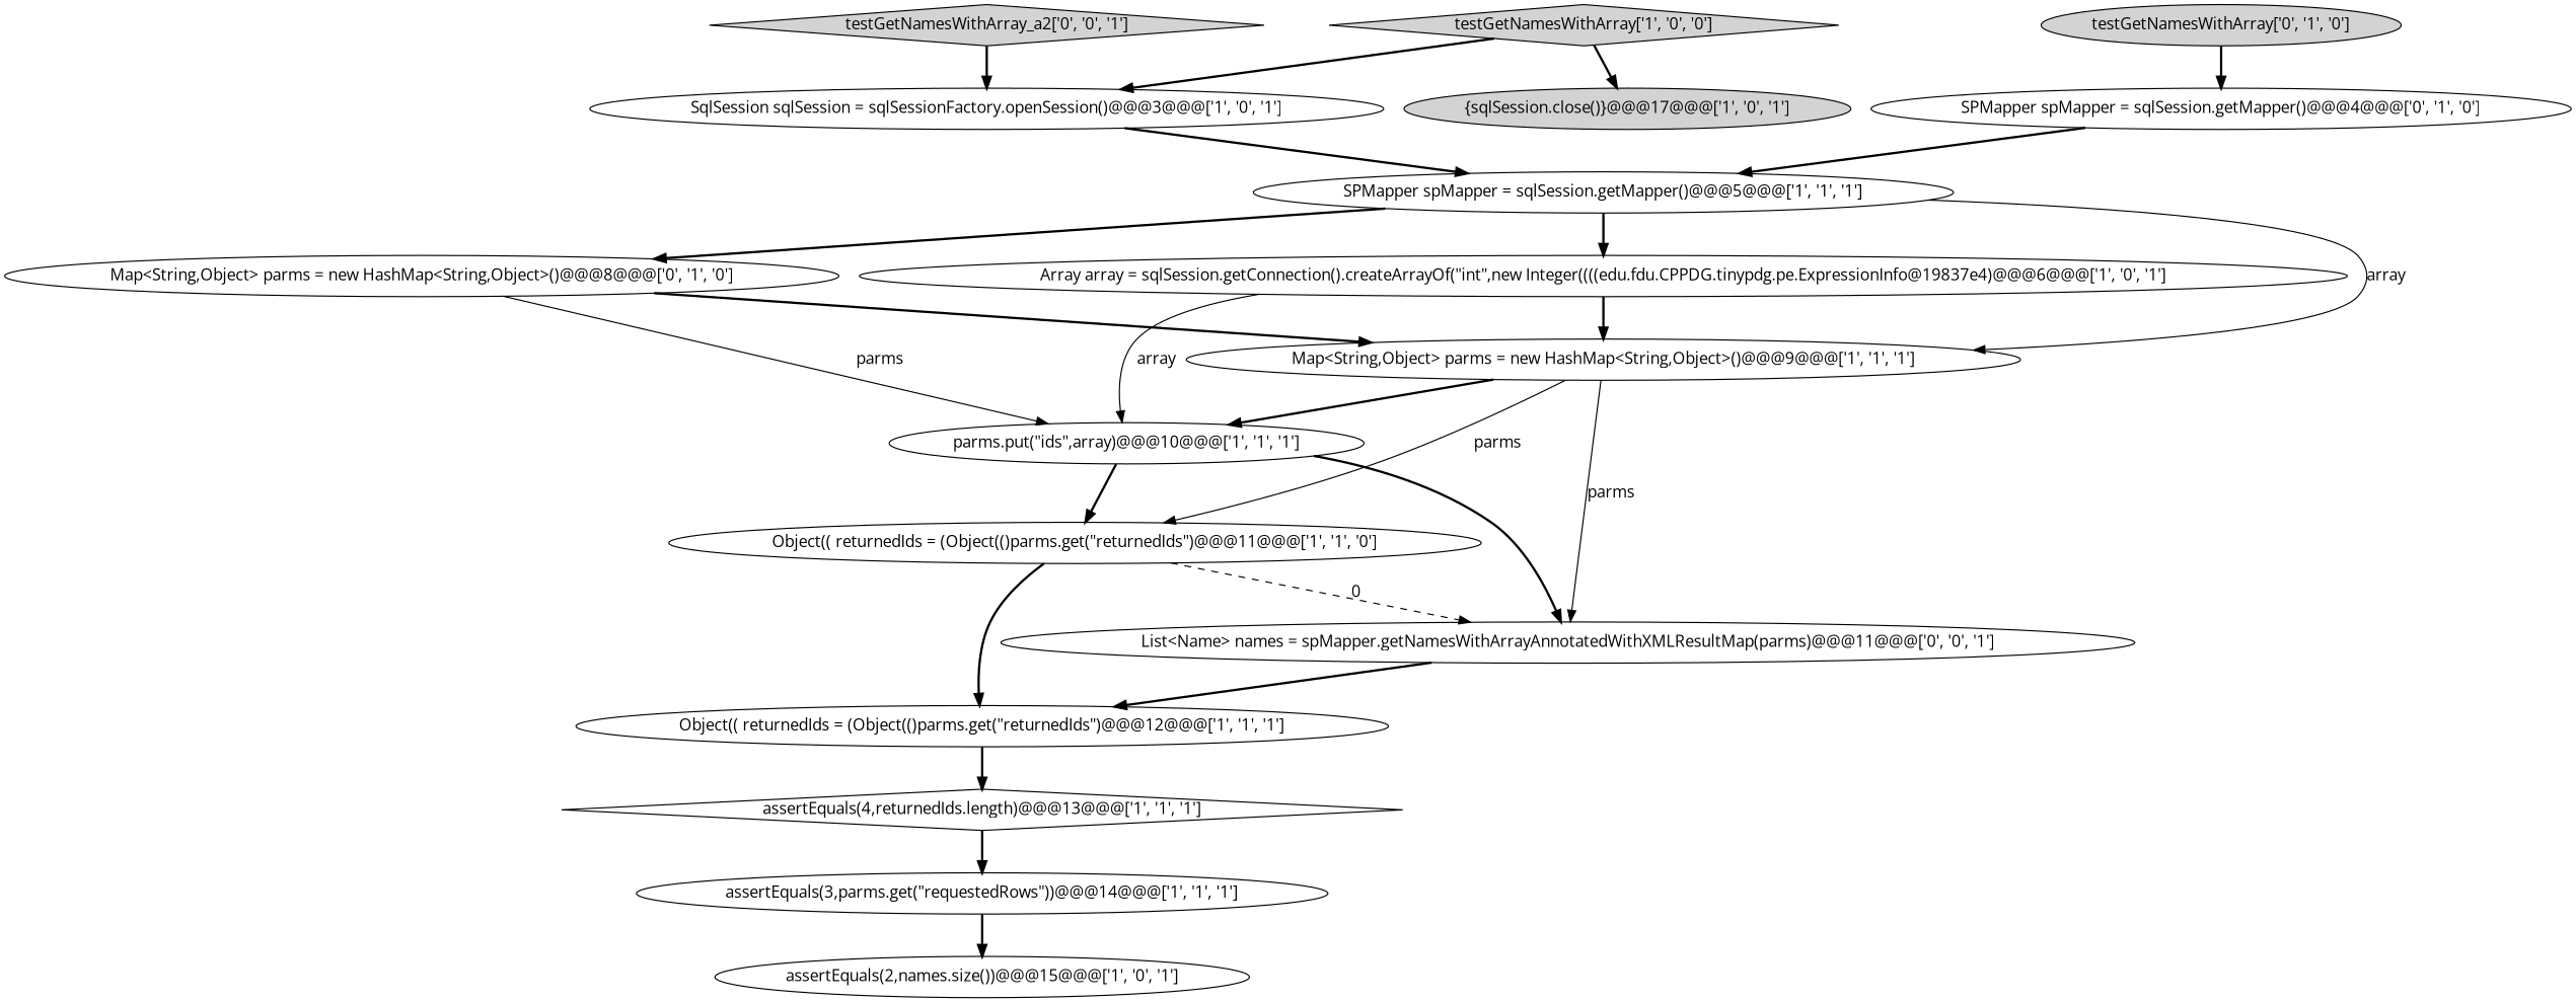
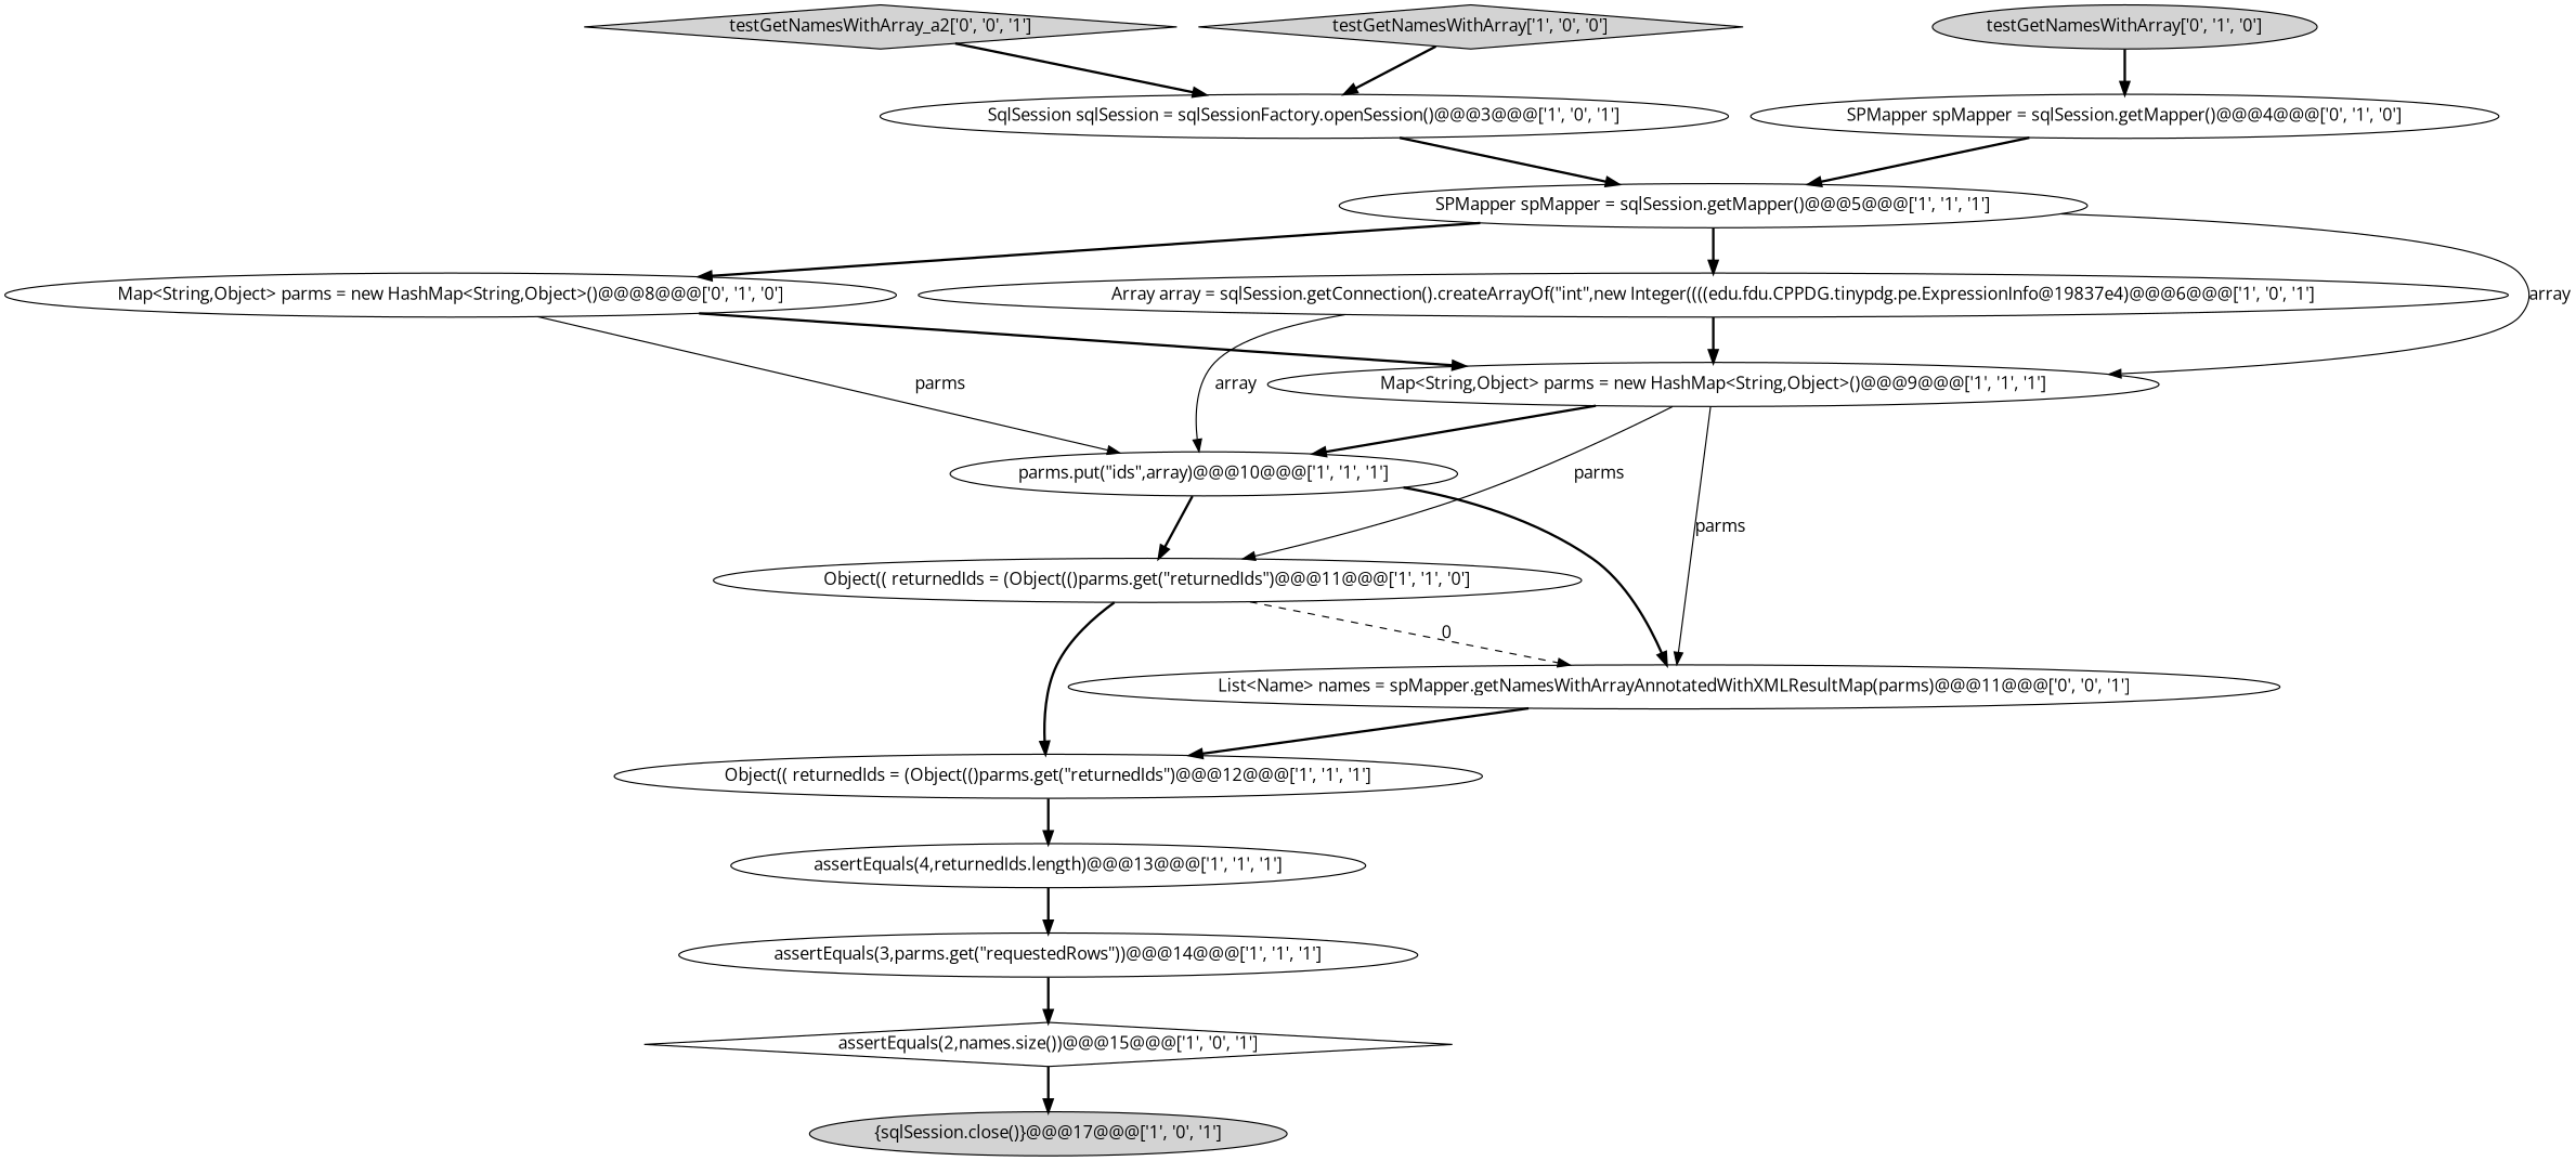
  digraph {
    fontname="Open Sans"
    node [fillcolor=white fontname="Open Sans" shape=ellipse style=filled]
    edge [fontname="Open Sans" style=bold]
    n1 [fillcolor=lightgray label="testGetNamesWithArray['1', '0', '0']" shape=diamond]
    n2 [label="SqlSession sqlSession = sqlSessionFactory.openSession()@@@3@@@['1', '0', '1']"]
    n3 [label="SPMapper spMapper = sqlSession.getMapper()@@@5@@@['1', '1', '1']"]
    n4 [fillcolor=lightgray label="testGetNamesWithArray_a2['0', '0', '1']" shape=diamond]
    n5 [label="Array array = sqlSession.getConnection().createArrayOf(\"int\",new Integer((((edu.fdu.CPPDG.tinypdg.pe.ExpressionInfo@19837e4)@@@6@@@['1', '0', '1']"]
    n6 [label="Map<String,Object> parms = new HashMap<String,Object>()@@@9@@@['1', '1', '1']"]
    n7 [label="Map<String,Object> parms = new HashMap<String,Object>()@@@8@@@['0', '1', '0']"]
    n8 [label="parms.put(\"ids\",array)@@@10@@@['1', '1', '1']"]
    n9 [label="Object(( returnedIds = (Object(()parms.get(\"returnedIds\")@@@11@@@['1', '1', '0']"]
    n10 [label="List<Name> names = spMapper.getNamesWithArrayAnnotatedWithXMLResultMap(parms)@@@11@@@['0', '0', '1']"]
    n11 [label="Object(( returnedIds = (Object(()parms.get(\"returnedIds\")@@@12@@@['1', '1', '1']"]
-   n12 [label="assertEquals(4,returnedIds.length)@@@13@@@['1', '1', '1']" shape=diamond]
+   n12 [label="assertEquals(4,returnedIds.length)@@@13@@@['1', '1', '1']"]
    n13 [label="SPMapper spMapper = sqlSession.getMapper()@@@4@@@['0', '1', '0']"]
    n14 [fillcolor=lightgray label="testGetNamesWithArray['0', '1', '0']"]
    n15 [label="assertEquals(3,parms.get(\"requestedRows\"))@@@14@@@['1', '1', '1']"]
-   n16 [label="assertEquals(2,names.size())@@@15@@@['1', '0', '1']"]
+   n16 [label="assertEquals(2,names.size())@@@15@@@['1', '0', '1']" shape=diamond]
    n17 [fillcolor=lightgray label="{sqlSession.close()}@@@17@@@['1', '0', '1']"]
    n1 -> n2
    n2 -> n3
    n3 -> n5
    n3 -> n6 [label=array style=solid]
    n3 -> n7
    n4 -> n2
    n5 -> n6
    n5 -> n8 [label=array style=solid]
    n6 -> n8
    n6 -> n9 [label=parms style=solid]
    n6 -> n10 [label=parms style=solid]
    n7 -> n6
    n7 -> n8 [label=parms style=solid]
    n8 -> n9
    n8 -> n10
    n9 -> n10 [label=0 style=dashed]
    n9 -> n11
    n10 -> n11
    n11 -> n12
    n12 -> n15
    n13 -> n3
    n14 -> n13
    n15 -> n16
-   n1 -> n17
+   n16 -> n17
  }
